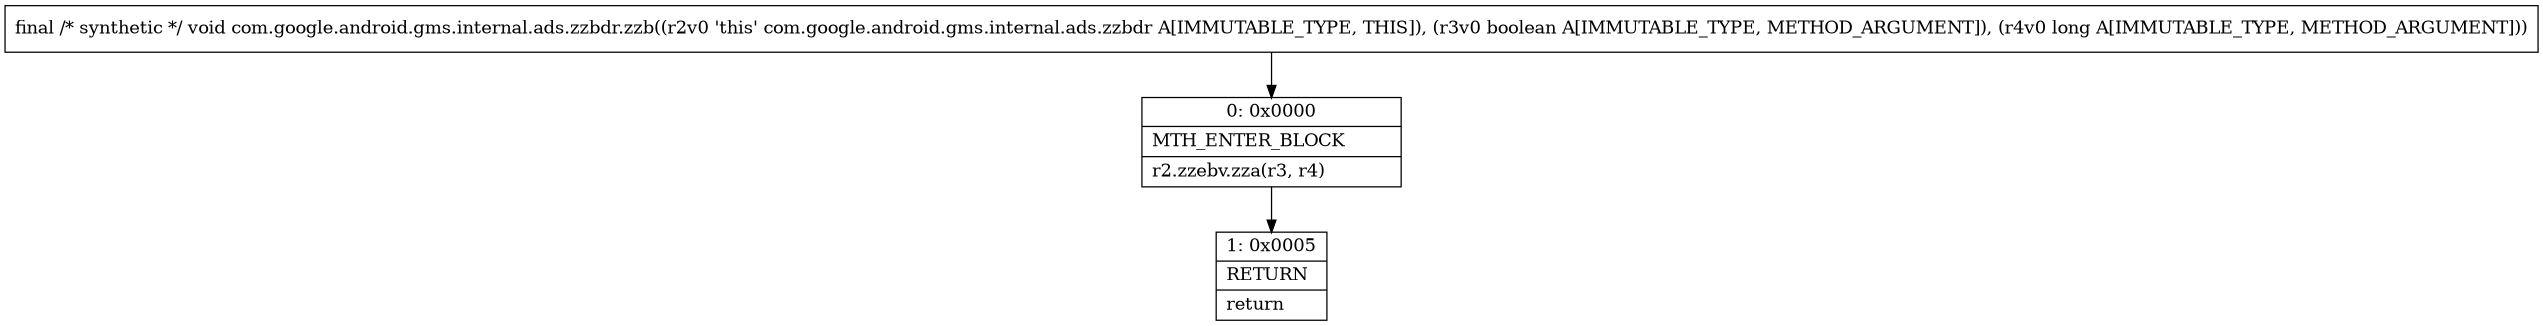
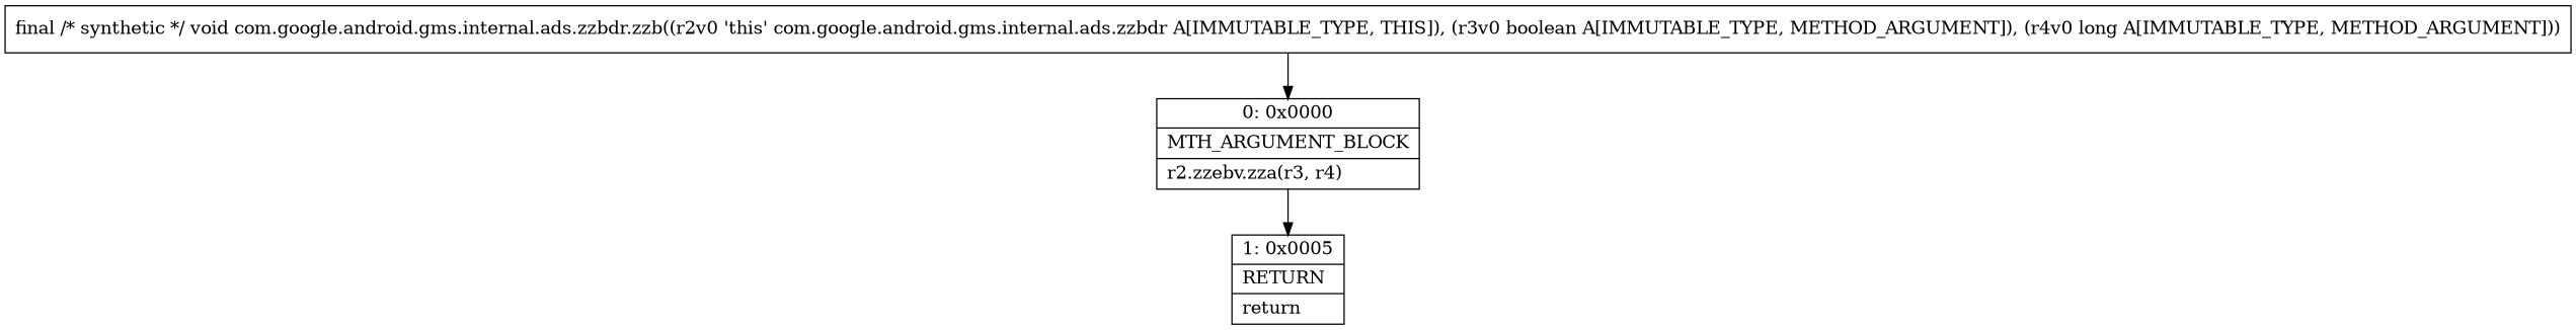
  digraph {
    node [shape=record]
-   n1 [label="{0\:\ 0x0000|MTH_ENTER_BLOCK\l|r2.zzebv.zza(r3, r4)\l}"]
+   n1 [label="{0\:\ 0x0000|MTH_ARGUMENT_BLOCK\l|r2.zzebv.zza(r3, r4)\l}"]
    n2 [label="{1\:\ 0x0005|RETURN\l|return\l}"]
    n3 [label="{final \/* synthetic *\/ void com.google.android.gms.internal.ads.zzbdr.zzb((r2v0 'this' com.google.android.gms.internal.ads.zzbdr A[IMMUTABLE_TYPE, THIS]), (r3v0 boolean A[IMMUTABLE_TYPE, METHOD_ARGUMENT]), (r4v0 long A[IMMUTABLE_TYPE, METHOD_ARGUMENT])) }"]
    n1 -> n2
    n3 -> n1
  }
